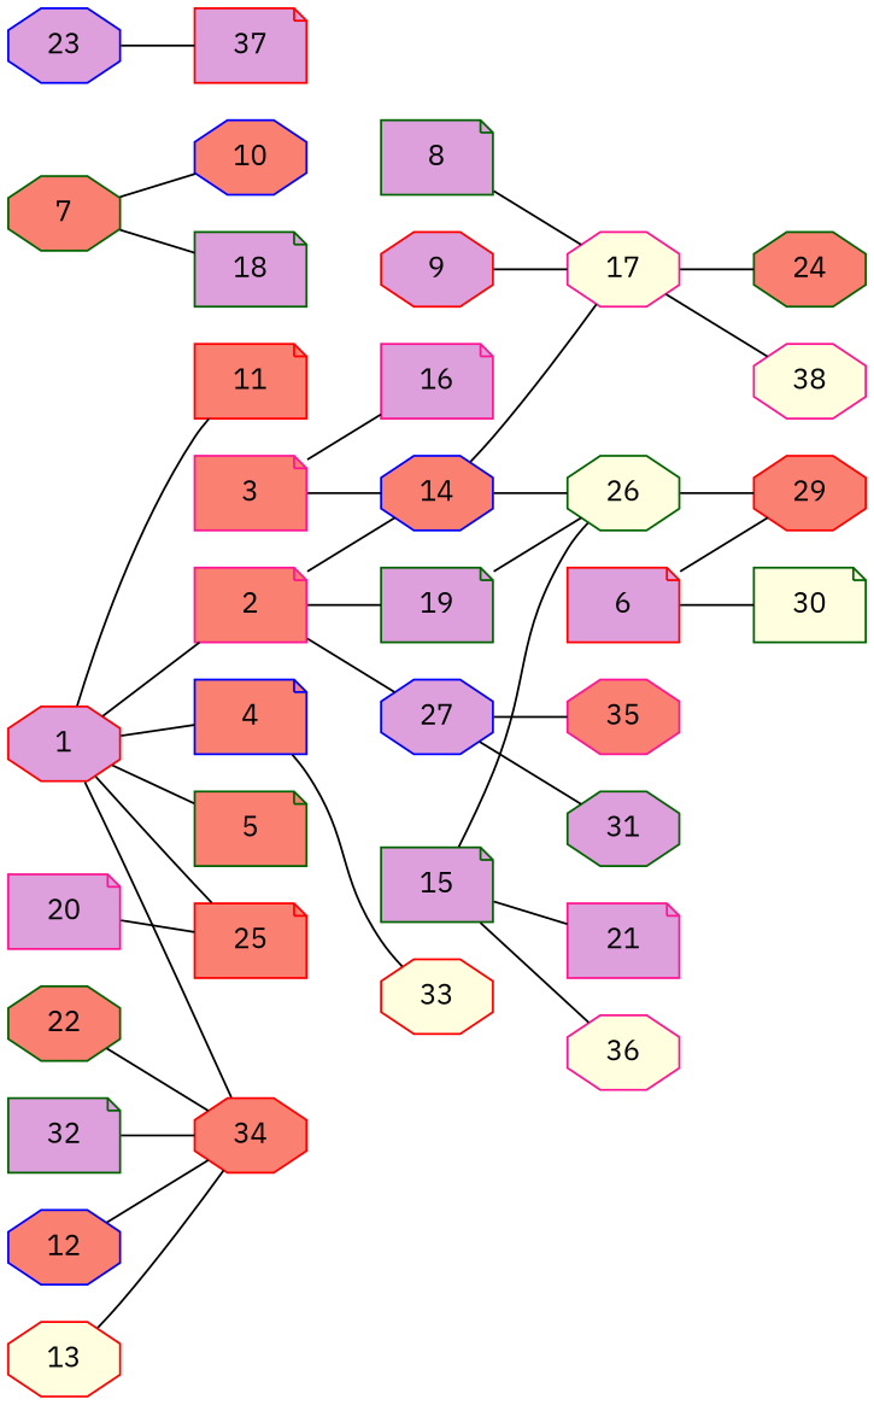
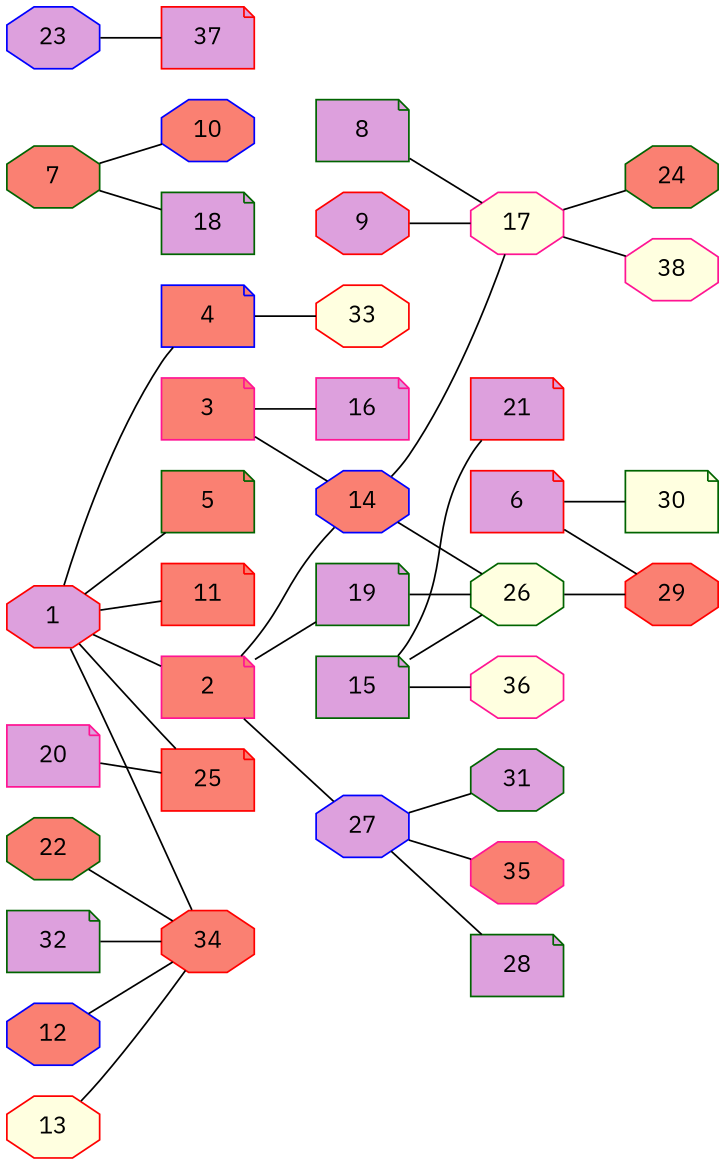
  graph {
    fontname="IBM Plex Sans"
    rankdir=LR
    node [color=darkgreen fillcolor=plum fontname="IBM Plex Sans" shape=octagon style=filled]
    edge [fontname="IBM Plex Sans" weight=1.0]
    1 [color=red]
    2 [color=deeppink fillcolor=salmon shape=note]
    4 [color=blue fillcolor=salmon shape=note]
    5 [fillcolor=salmon shape=note]
    11 [color=red fillcolor=salmon shape=note]
    25 [color=red fillcolor=salmon shape=note]
    34 [color=red fillcolor=salmon]
    14 [color=blue fillcolor=salmon]
    27 [color=blue]
    19 [shape=note]
    33 [color=red fillcolor=lightyellow]
    7 [fillcolor=salmon]
    10 [color=blue fillcolor=salmon]
    18 [shape=note]
    17 [color=deeppink fillcolor=lightyellow]
    26 [fillcolor=lightyellow]
    23 [color=blue]
    37 [color=red shape=note]
+   28 [shape=note]
    31
    35 [color=deeppink fillcolor=salmon]
    3 [color=deeppink fillcolor=salmon shape=note]
    16 [color=deeppink shape=note]
    6 [color=red shape=note]
    29 [color=red fillcolor=salmon]
    30 [fillcolor=lightyellow shape=note]
    8 [shape=note]
    24 [fillcolor=salmon]
    38 [color=deeppink fillcolor=lightyellow]
    9 [color=red]
    12 [color=blue fillcolor=salmon]
    13 [color=red fillcolor=lightyellow]
    15 [shape=note]
-   21 [color=deeppink shape=note]
+   21 [color=red shape=note]
    36 [color=deeppink fillcolor=lightyellow]
    20 [color=deeppink shape=note]
    22 [fillcolor=salmon]
    32 [shape=note]
    1 -- 2
    1 -- 4
    1 -- 5
    1 -- 11
    1 -- 25
    1 -- 34
    2 -- 14
    2 -- 27
    2 -- 19
    4 -- 33
    14 -- 17
    14 -- 26
+   27 -- 28
    27 -- 31
    27 -- 35
    19 -- 26
    7 -- 10
    7 -- 18
    17 -- 24
    17 -- 38
    26 -- 29
    23 -- 37
    3 -- 14
    3 -- 16
    6 -- 29
    6 -- 30
    8 -- 17
    9 -- 17
    12 -- 34
    13 -- 34
    15 -- 26
    15 -- 21
    15 -- 36
    20 -- 25
    22 -- 34
    32 -- 34
  }
